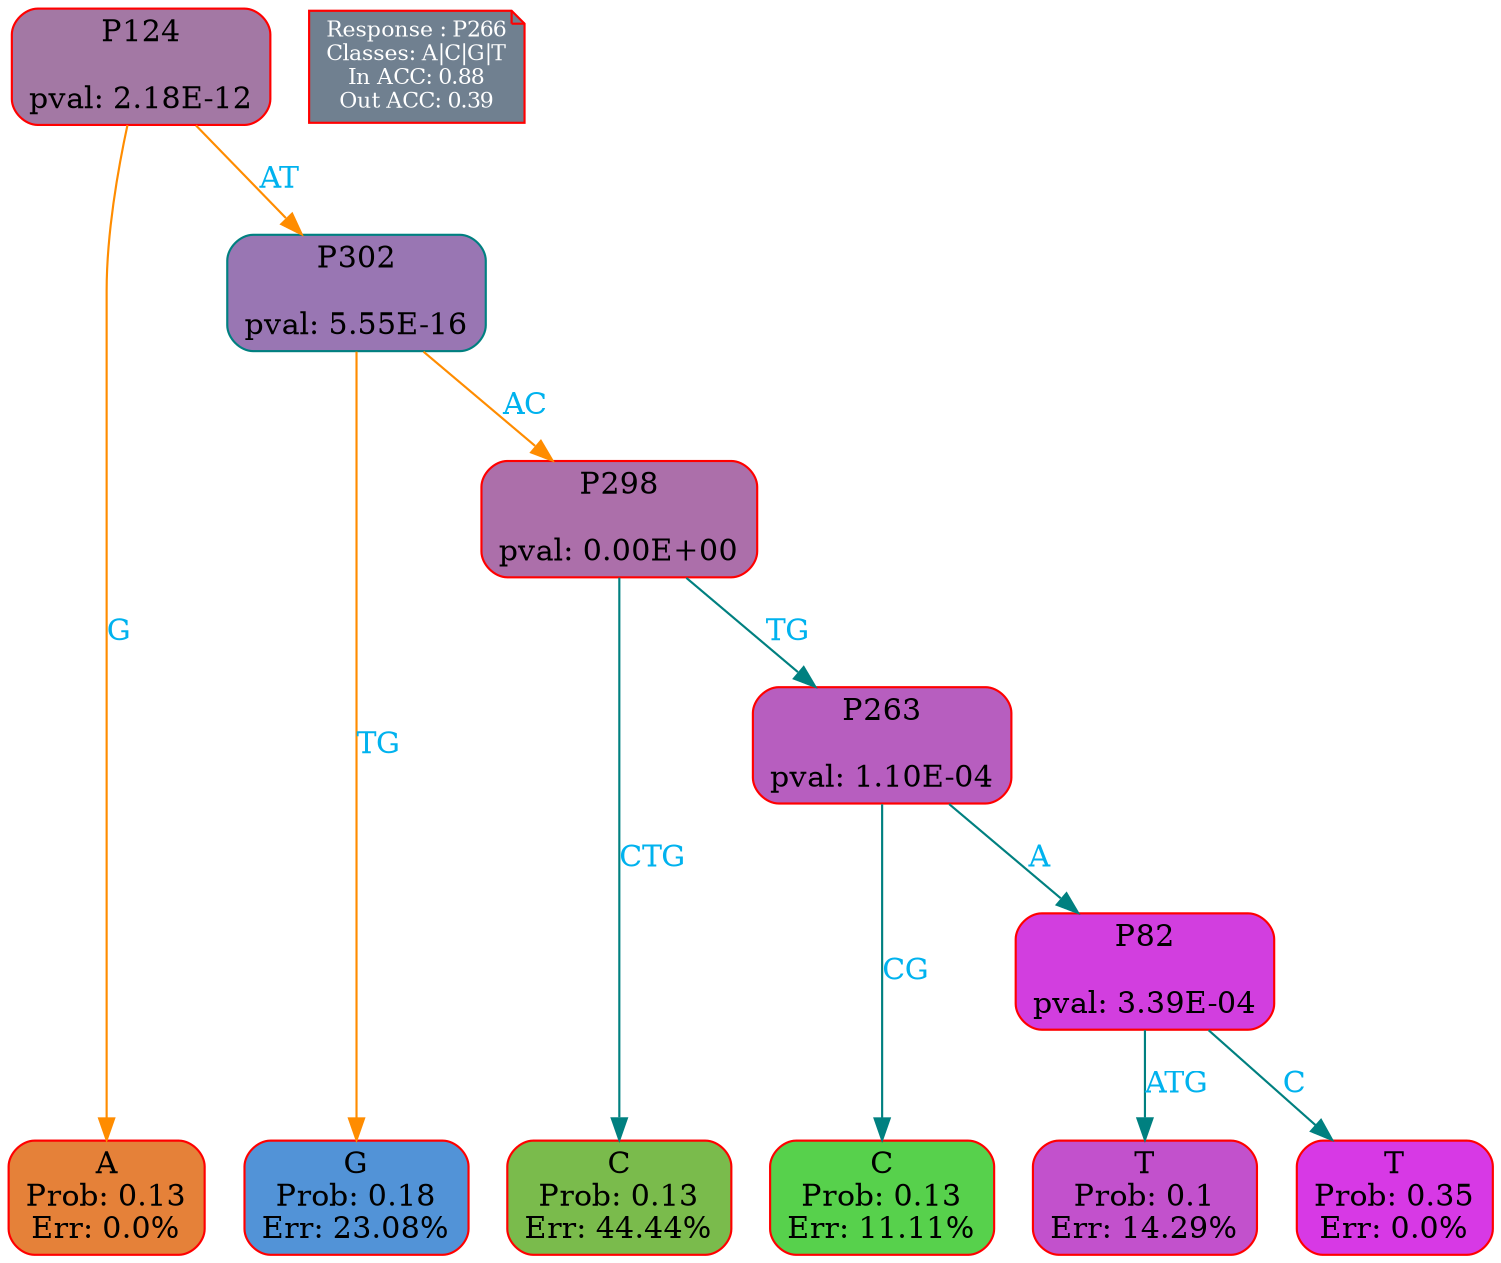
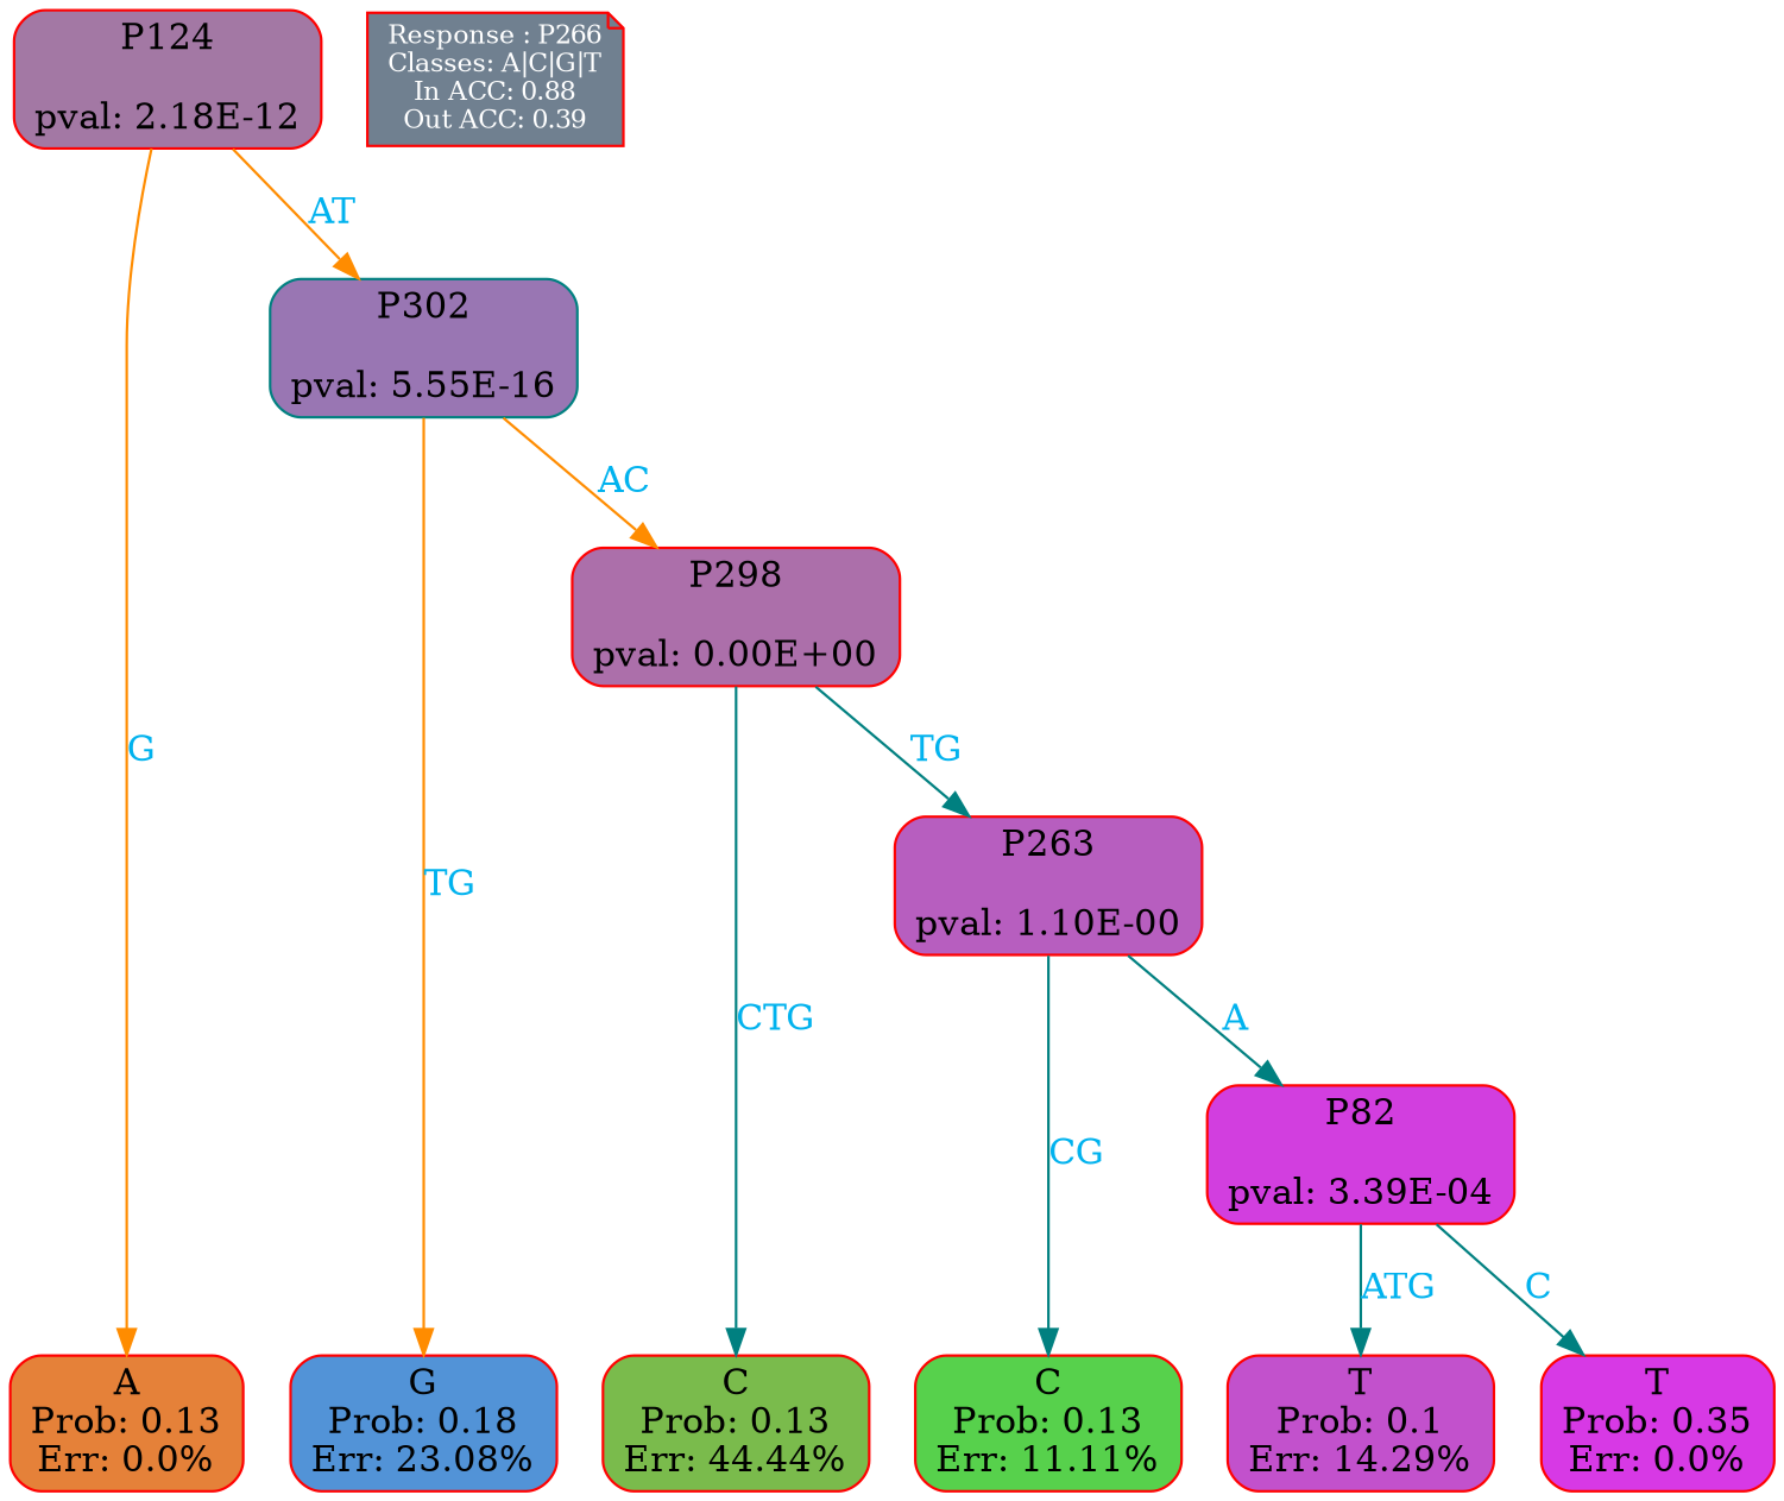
  digraph {
    fontname="DejaVu Serif"
    ranksep=equally
    splines=polylines
    node [color=red fontname="DejaVu Serif" shape=box style="filled, rounded"]
    edge [color=teal fontcolor=deepskyblue2 fontname="DejaVu Serif"]
    n1 [fillcolor="#57d14c" label="C\nProb: 0.13\nErr: 11.11%"]
    n2 [fillcolor="#c251cc" label="T\nProb: 0.1\nErr: 14.29%"]
    n3 [fillcolor="#d739e5" label="T\nProb: 0.35\nErr: 0.0%"]
    n4 [fillcolor="#7abb4c" label="C\nProb: 0.13\nErr: 44.44%"]
    n5 [fillcolor="#5293d7" label="G\nProb: 0.18\nErr: 23.08%"]
    n6 [fillcolor="#e58139" label="A\nProb: 0.13\nErr: 0.0%"]
    n7 [align=left fillcolor=slategray fontcolor=white fontsize=10 label="Response : P266\nClasses: A|C|G|T\nIn ACC: 0.88\nOut ACC: 0.39\n" shape=note style=filled]
    n8 [fillcolor="#a378a4" label="P124\n\npval: 2.18E-12"]
    n9 [color=teal fillcolor="#9976b3" label="P302\n\npval: 5.55E-16"]
    n10 [fillcolor="#ac6faa" label="P298\n\npval: 0.00E+00"]
-   n11 [fillcolor="#b75ebf" label="P263\n\npval: 1.10E-04"]
+   n11 [fillcolor="#b75ebf" label="P263\n\npval: 1.10E-00"]
    n12 [fillcolor="#d23edf" label="P82\n\npval: 3.39E-04"]
    subgraph sub_1 {
      rank=same
      n1
      n2
      n3
      n4
      n5
      n6
    }
    subgraph sub_2 {
      rank=same
      n7
      n8
    }
    n8 -> n6 [color=darkorange label=G]
    n8 -> n9 [color=darkorange label=AT]
    n9 -> n5 [color=darkorange label=TG]
    n9 -> n10 [color=darkorange label=AC]
    n10 -> n4 [label=CTG]
    n10 -> n11 [label=TG]
    n11 -> n1 [label=CG]
    n11 -> n12 [label=A]
    n12 -> n2 [label=ATG]
    n12 -> n3 [label=C]
  }
